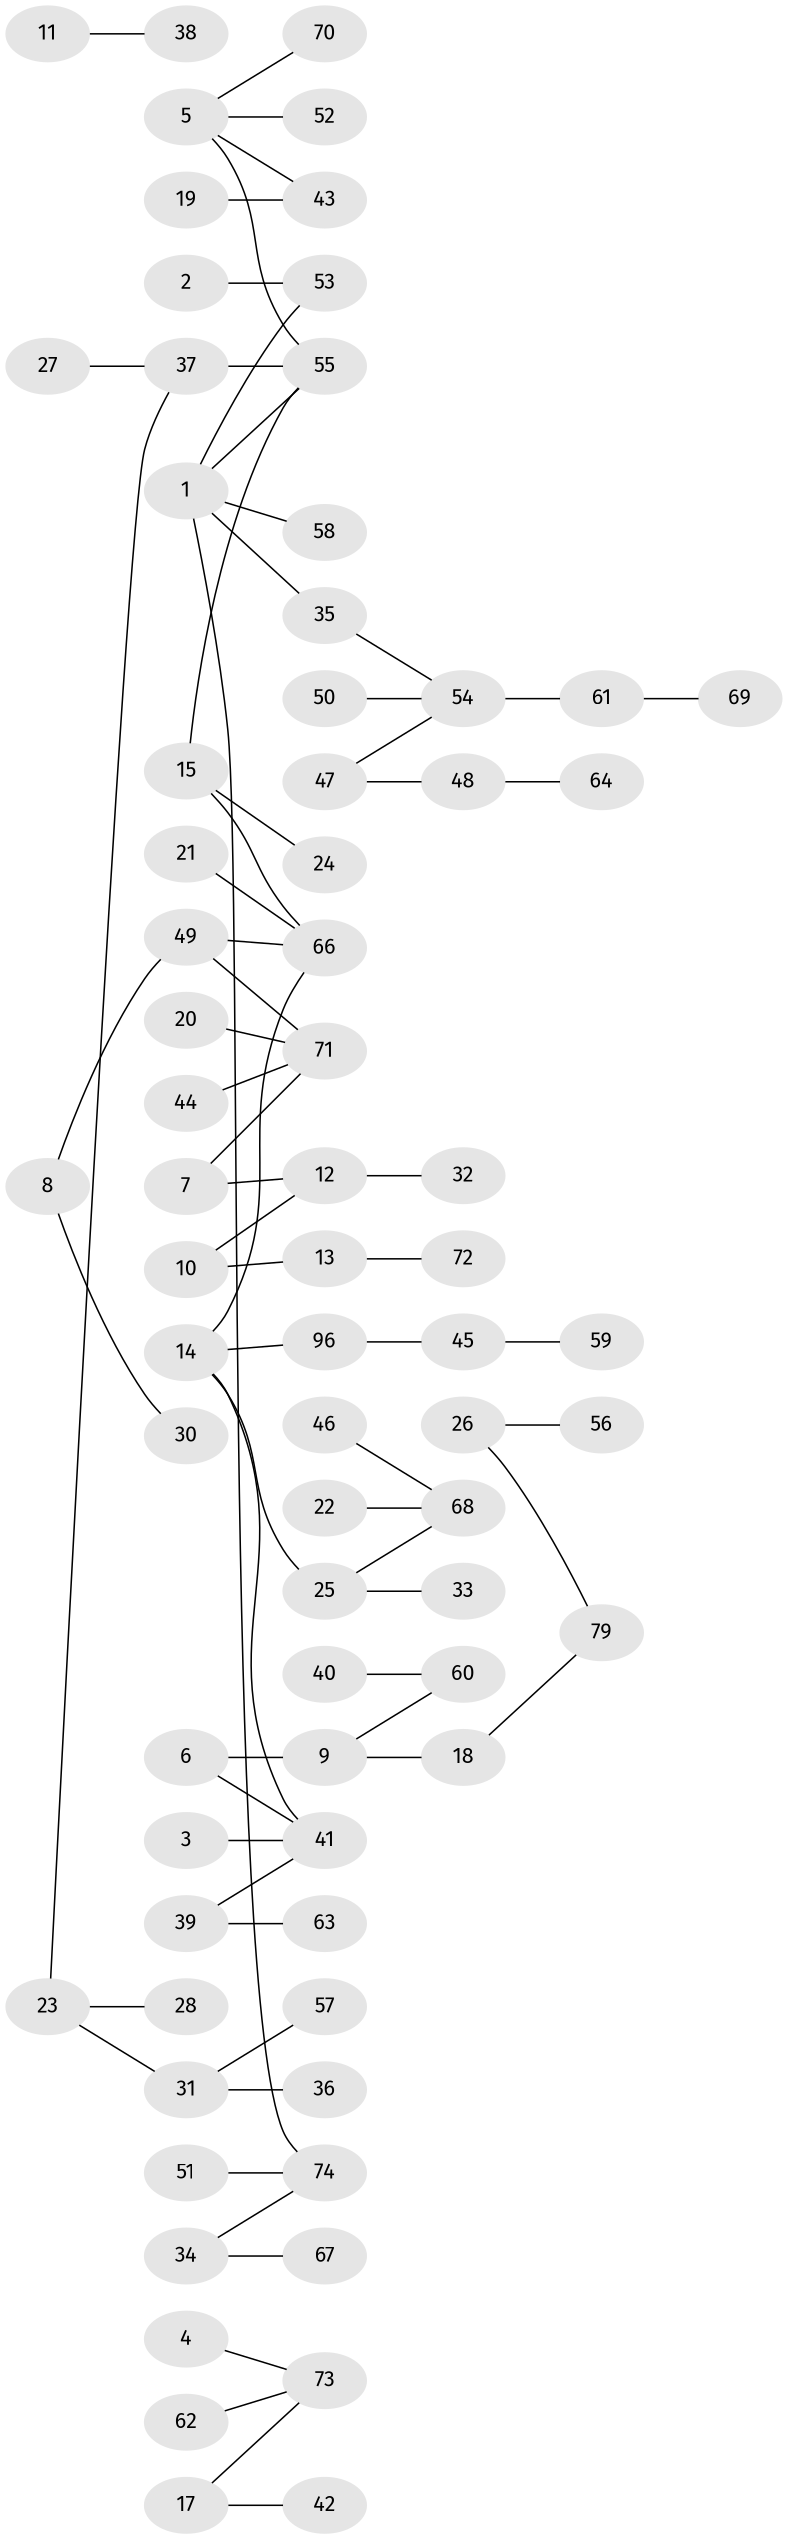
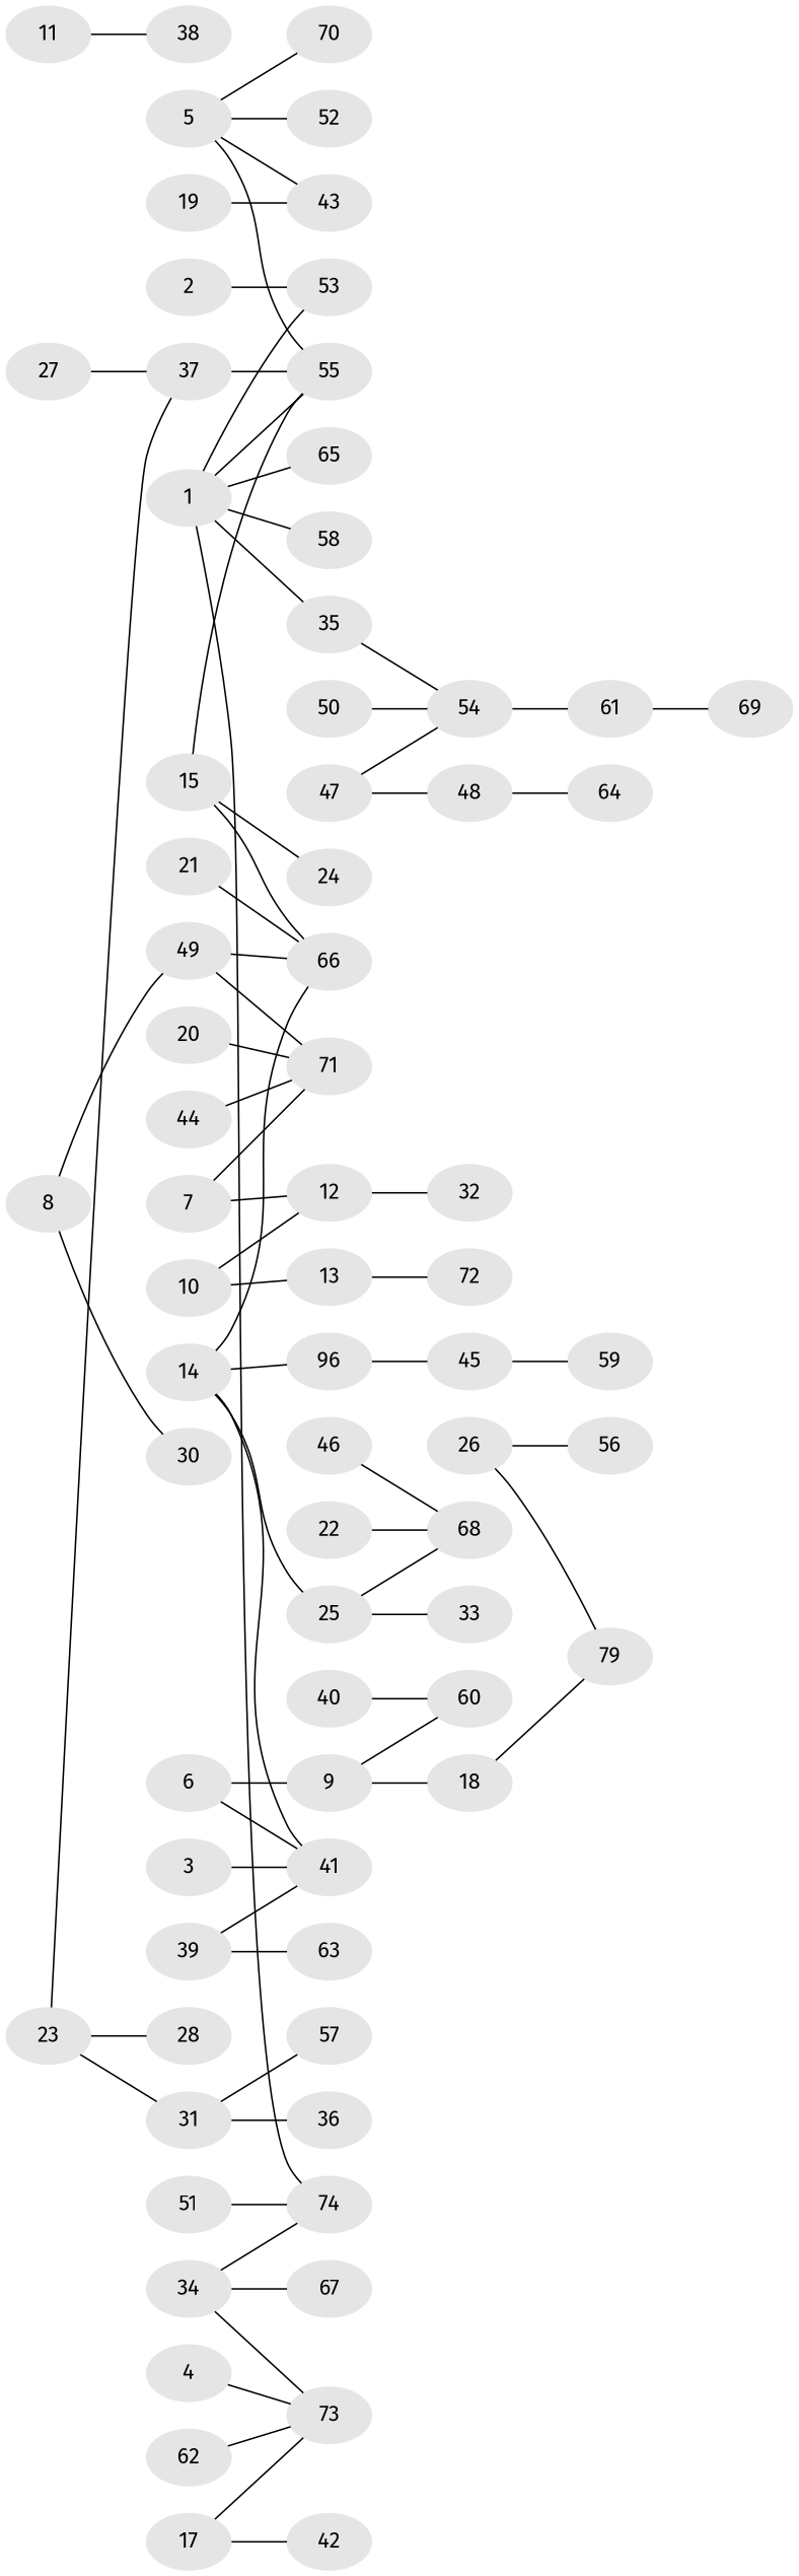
  graph {
    fontname="Fira Sans"
    rankdir=LR
    node [color=gray90 fontname="Fira Sans" style=filled]
    edge [fontname="Fira Sans" weight=1.0]
    1
    35
    53
    55
    58
+   65
    74
    54
    2
    3
    41
    4
    73
    5
    43
    52
    70
    6
    9
    18
    60
    7
    12
    71
    32
    8
    30
    49
    66
    n30 [label=79]
    10
    13
    72
    11
    38
    14
    n37 [label=96]
    25
    45
    68
    33
    15
    24
    59
    17
    42
    19
    20
    21
    22
    23
    28
    31
    37
    36
    57
    26
    56
    27
    34
    67
    61
    39
    63
    40
    44
    46
    47
    48
    64
    50
    51
    69
    62
    1 -- 35
    1 -- 53
    1 -- 55
    1 -- 58
+   1 -- 65
    1 -- 74
    35 -- 54
    54 -- 61
    2 -- 53
    3 -- 41
    4 -- 73
    5 -- 55
    5 -- 43
    5 -- 52
    5 -- 70
    6 -- 41
    6 -- 9
    9 -- 18
    9 -- 60
    18 -- n30
    7 -- 12
    7 -- 71
    12 -- 32
    8 -- 30
    8 -- 49
    49 -- 71
    49 -- 66
    10 -- 12
    10 -- 13
    13 -- 72
    11 -- 38
    14 -- 41
    14 -- 66
    14 -- n37
    14 -- 25
    n37 -- 45
    25 -- 68
    25 -- 33
    45 -- 59
    15 -- 55
    15 -- 66
    15 -- 24
    17 -- 73
    17 -- 42
    19 -- 43
    20 -- 71
    21 -- 66
    22 -- 68
    23 -- 28
    23 -- 31
    23 -- 37
    31 -- 36
    31 -- 57
    37 -- 55
    26 -- n30
    26 -- 56
    27 -- 37
    34 -- 74
+   34 -- 73
    34 -- 67
    61 -- 69
    39 -- 41
    39 -- 63
    40 -- 60
    44 -- 71
    46 -- 68
    47 -- 54
    47 -- 48
    48 -- 64
    50 -- 54
    51 -- 74
    62 -- 73
  }
